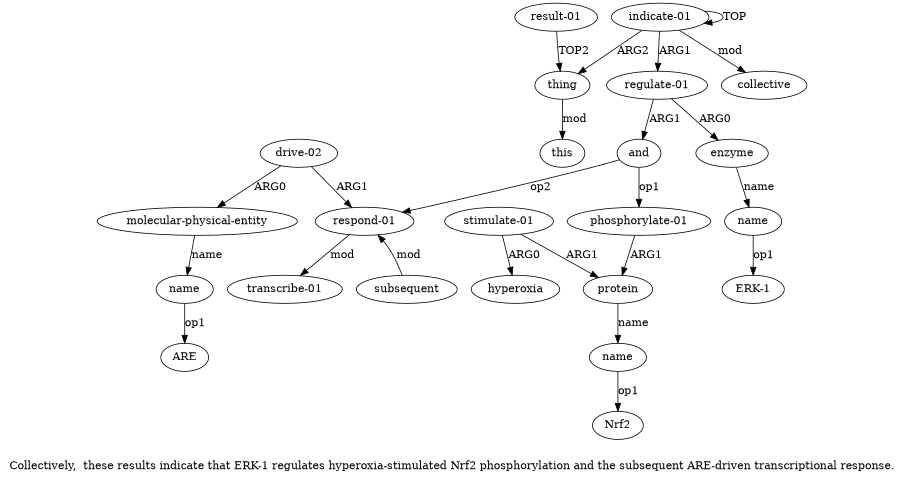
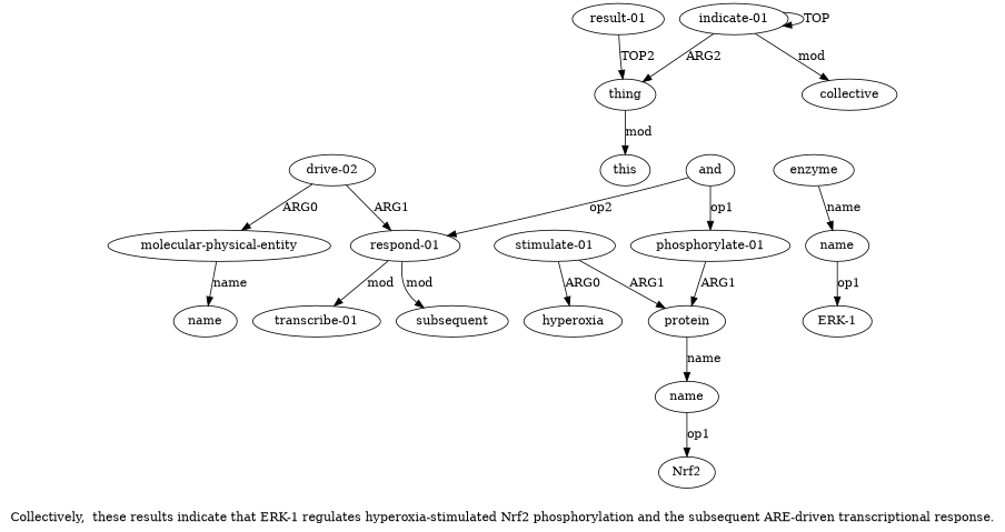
  digraph {
    label="Collectively,  these results indicate that ERK-1 regulates hyperoxia-stimulated Nrf2 phosphorylation and the subsequent ARE-driven transcriptional response."
    node [color=black gold_ind=-1 gold_label=name test_ind=-1 test_label=name]
    edge [color=black gold_label=ARG1 test_label=ARG1]
    n1 [gold_ind=15 gold_label="transcribe-01" label="transcribe-01" test_ind=15 test_label="transcribe-01"]
    n2 [gold_ind=14 gold_label=subsequent label=subsequent test_ind=14 test_label=subsequent]
    n3 [gold_ind=17 gold_label="molecular-physical-entity" label="molecular-physical-entity" test_ind=17 test_label="molecular-physical-entity"]
    n4 [gold_ind=18 label=name test_ind=18]
-   n5 [gold_label=ARE label=ARE test_label=ARE]
    n6 [gold_ind=16 gold_label="drive-02" label="drive-02" test_ind=16 test_label="drive-02"]
    n7 [gold_ind=13 gold_label="respond-01" label="respond-01" test_ind=13 test_label="respond-01"]
    n8 [gold_ind=11 gold_label="stimulate-01" label="stimulate-01" test_ind=11 test_label="stimulate-01"]
    n9 [gold_ind=12 gold_label=hyperoxia label=hyperoxia test_ind=12 test_label=hyperoxia]
    n10 [gold_ind=9 gold_label=protein label=protein test_ind=9 test_label=protein]
    n11 [gold_ind=10 label=name test_ind=10]
    n12 [gold_label=Nrf2 label=Nrf2 test_label=Nrf2]
    n13 [gold_ind=19 gold_label=collective label=collective test_ind=19 test_label=collective]
    n14 [gold_ind=1 gold_label=thing label=thing test_ind=1 test_label=thing]
    n15 [gold_ind=3 gold_label=this label=this test_ind=3 test_label=this]
    n16 [gold_ind=0 gold_label="indicate-01" label="indicate-01" test_ind=0 test_label="indicate-01"]
-   n17 [gold_ind=4 gold_label="regulate-01" label="regulate-01" test_ind=4 test_label="regulate-01"]
    n18 [gold_ind=5 gold_label=enzyme label=enzyme test_ind=5 test_label=enzyme]
    n19 [gold_ind=7 gold_label=and label=and test_ind=7 test_label=and]
    n20 [gold_ind=6 label=name test_ind=6]
    n21 [gold_ind=8 gold_label="phosphorylate-01" label="phosphorylate-01" test_ind=8 test_label="phosphorylate-01"]
    n22 [gold_ind=2 gold_label="result-01" label="result-01" test_ind=2 test_label="result-01"]
    n23 [gold_label="ERK-1" label="ERK-1" test_label="ERK-1"]
    n3 -> n4 [gold_label=name label=name test_label=name]
-   n4 -> n5 [gold_label=op1 label=op1 test_label=op1]
    n6 -> n3 [gold_label=ARG0 label=ARG0 test_label=ARG0]
    n6 -> n7 [label=ARG1]
    n7 -> n1 [gold_label=mod label=mod test_label=mod]
-   n2 -> n7 [gold_label=mod label=mod test_label=mod]
+   n7 -> n2 [gold_label=mod label=mod test_label=mod]
    n8 -> n9 [gold_label=ARG0 label=ARG0 test_label=ARG0]
    n8 -> n10 [label=ARG1]
    n10 -> n11 [gold_label=name label=name test_label=name]
    n11 -> n12 [gold_label=op1 label=op1 test_label=op1]
    n14 -> n15 [gold_label=mod label=mod test_label=mod]
    n16 -> n13 [gold_label=mod label=mod test_label=mod]
    n16 -> n14 [gold_label=ARG0 label=ARG2 test_label=ARG0]
    n16 -> n16 [gold_label=TOP label=TOP test_label=TOP]
-   n16 -> n17 [label=ARG1]
-   n17 -> n18 [gold_label=ARG0 label=ARG0 test_label=ARG0]
-   n17 -> n19 [label=ARG1]
    n18 -> n20 [gold_label=name label=name test_label=name]
    n19 -> n7 [gold_label=op2 label=op2 test_label=op2]
    n19 -> n21 [gold_label=op1 label=op1 test_label=op1]
    n20 -> n23 [gold_label=op1 label=op1 test_label=op1]
    n21 -> n10 [label=ARG1]
    n22 -> n14 [gold_label=ARG2 label=TOP2 test_label=ARG2]
  }
